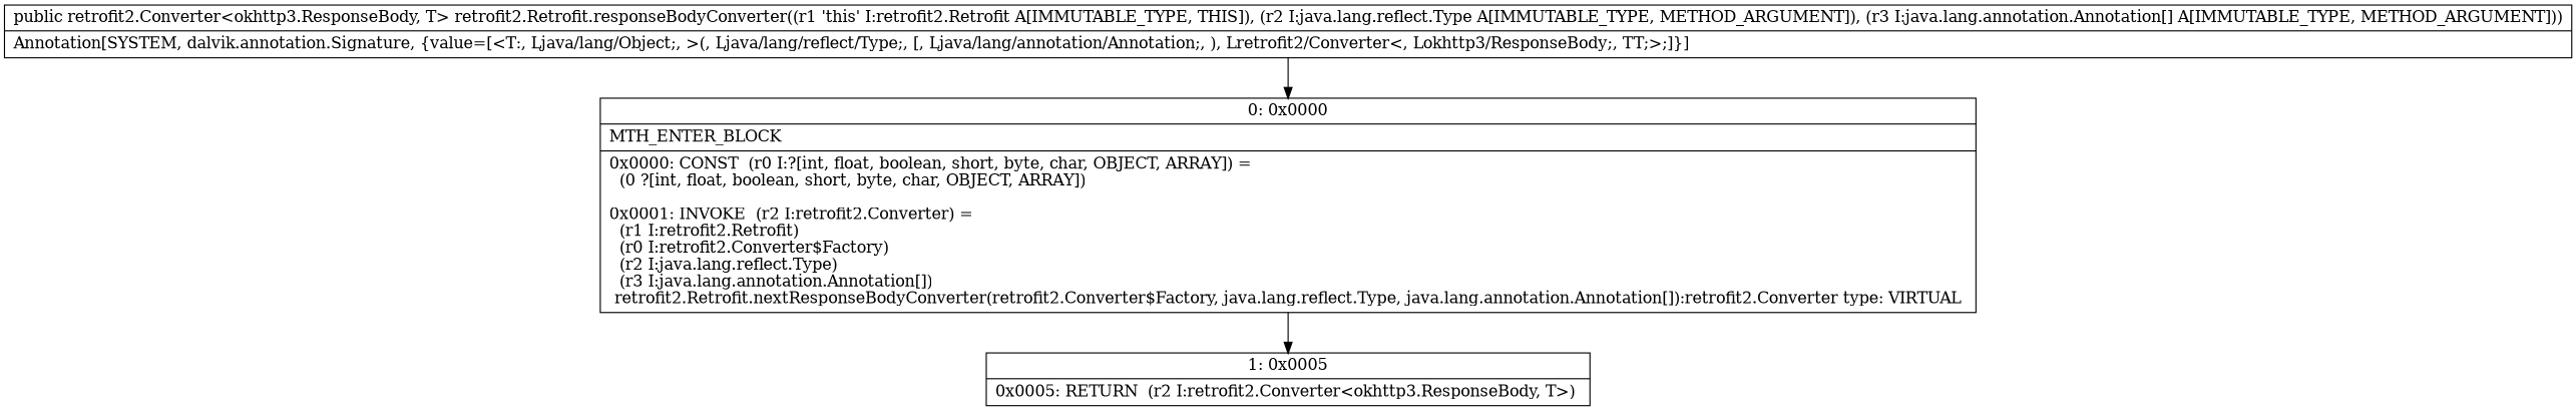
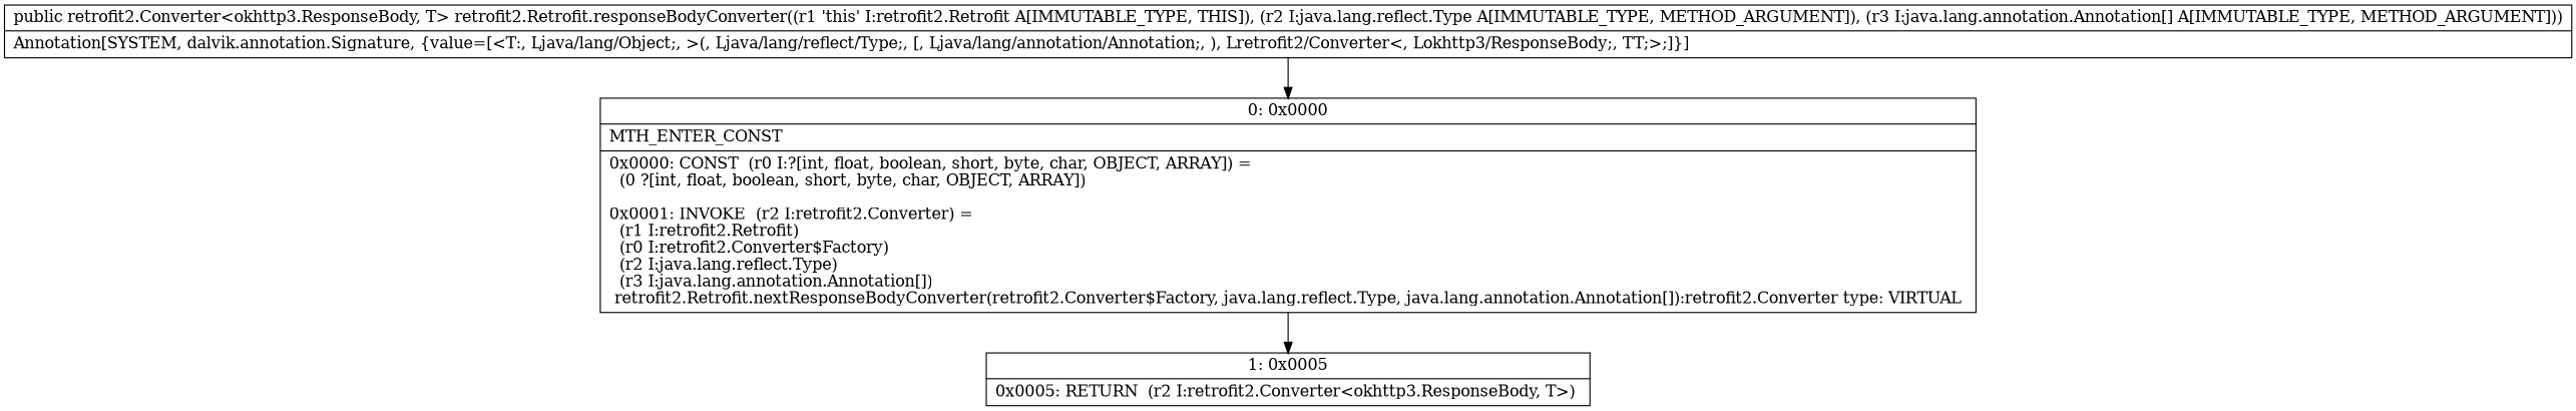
  digraph {
    node [shape=record]
-   n1 [label="{0\:\ 0x0000|MTH_ENTER_BLOCK\l|0x0000: CONST  (r0 I:?[int, float, boolean, short, byte, char, OBJECT, ARRAY]) = \l  (0 ?[int, float, boolean, short, byte, char, OBJECT, ARRAY])\l \l0x0001: INVOKE  (r2 I:retrofit2.Converter) = \l  (r1 I:retrofit2.Retrofit)\l  (r0 I:retrofit2.Converter$Factory)\l  (r2 I:java.lang.reflect.Type)\l  (r3 I:java.lang.annotation.Annotation[])\l retrofit2.Retrofit.nextResponseBodyConverter(retrofit2.Converter$Factory, java.lang.reflect.Type, java.lang.annotation.Annotation[]):retrofit2.Converter type: VIRTUAL \l}"]
+   n1 [label="{0\:\ 0x0000|MTH_ENTER_CONST\l|0x0000: CONST  (r0 I:?[int, float, boolean, short, byte, char, OBJECT, ARRAY]) = \l  (0 ?[int, float, boolean, short, byte, char, OBJECT, ARRAY])\l \l0x0001: INVOKE  (r2 I:retrofit2.Converter) = \l  (r1 I:retrofit2.Retrofit)\l  (r0 I:retrofit2.Converter$Factory)\l  (r2 I:java.lang.reflect.Type)\l  (r3 I:java.lang.annotation.Annotation[])\l retrofit2.Retrofit.nextResponseBodyConverter(retrofit2.Converter$Factory, java.lang.reflect.Type, java.lang.annotation.Annotation[]):retrofit2.Converter type: VIRTUAL \l}"]
    n2 [label="{1\:\ 0x0005|0x0005: RETURN  (r2 I:retrofit2.Converter\<okhttp3.ResponseBody, T\>) \l}"]
    n3 [label="{public retrofit2.Converter\<okhttp3.ResponseBody, T\> retrofit2.Retrofit.responseBodyConverter((r1 'this' I:retrofit2.Retrofit A[IMMUTABLE_TYPE, THIS]), (r2 I:java.lang.reflect.Type A[IMMUTABLE_TYPE, METHOD_ARGUMENT]), (r3 I:java.lang.annotation.Annotation[] A[IMMUTABLE_TYPE, METHOD_ARGUMENT]))  | Annotation[SYSTEM, dalvik.annotation.Signature, \{value=[\<T:, Ljava\/lang\/Object;, \>(, Ljava\/lang\/reflect\/Type;, [, Ljava\/lang\/annotation\/Annotation;, ), Lretrofit2\/Converter\<, Lokhttp3\/ResponseBody;, TT;\>;]\}]\l}"]
    n1 -> n2
    n3 -> n1
  }
